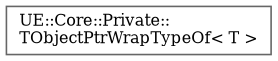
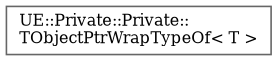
  digraph {
    rankdir=LR
    fontname="DejaVu Serif"
-   n1 [color=grey40 fillcolor=white fontname="DejaVu Serif" fontsize=10 height=0.2 label="UE::Core::Private::\lTObjectPtrWrapTypeOf\< T \>" shape=box style=filled width=0.4]
+   n1 [color=grey40 fillcolor=white fontname="DejaVu Serif" fontsize=10 height=0.2 label="UE::Private::Private::\lTObjectPtrWrapTypeOf\< T \>" shape=box style=filled width=0.4]
  }
